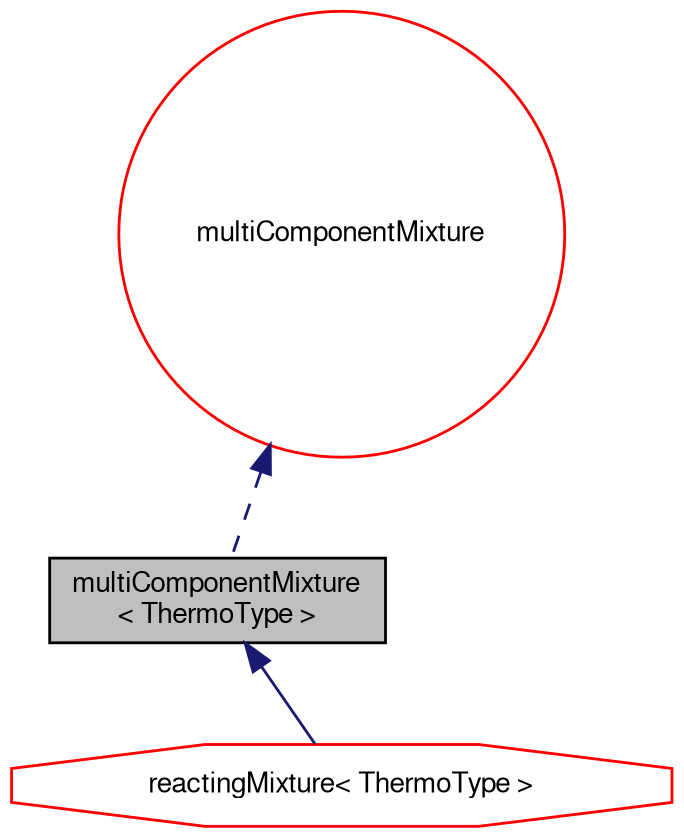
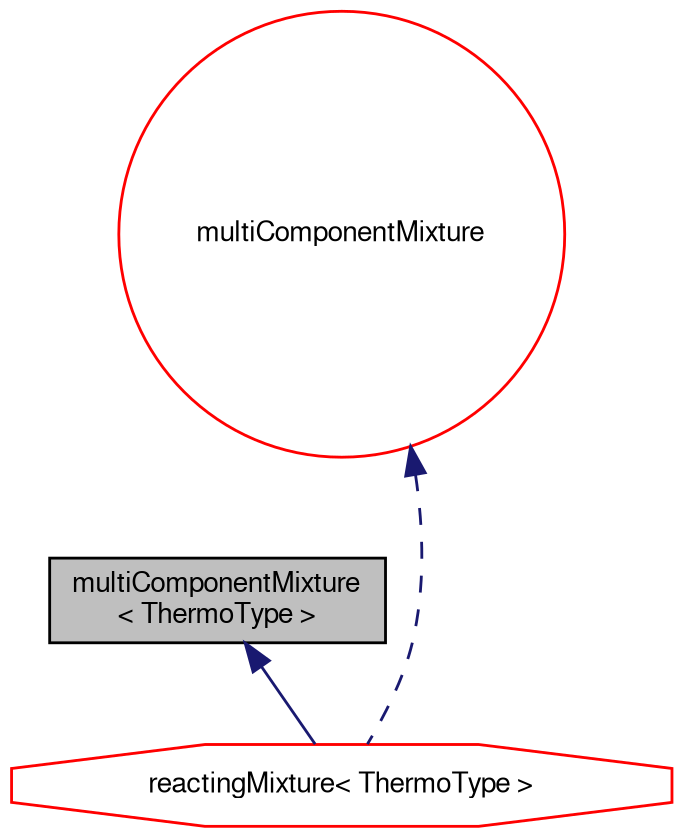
  digraph {
    node [color=red fontname=FreeSans fontsize=10]
    edge [color=midnightblue dir=back fontname=FreeSans fontsize=10 labelfontname=FreeSans labelfontsize=10]
    n1 [color=black fillcolor=grey75 fontcolor=black height=0.2 label="multiComponentMixture\l\< ThermoType \>" shape=box style=filled width=0.4]
    n2 [height=0.2 label="reactingMixture\< ThermoType \>" shape=octagon width=0.4]
    n3 [height=0.2 label=multiComponentMixture shape=circle width=0.4]
    n1 -> n2 [style=solid]
-   n3 -> n1 [style=dashed]
+   n3 -> n2 [style=dashed]
  }
